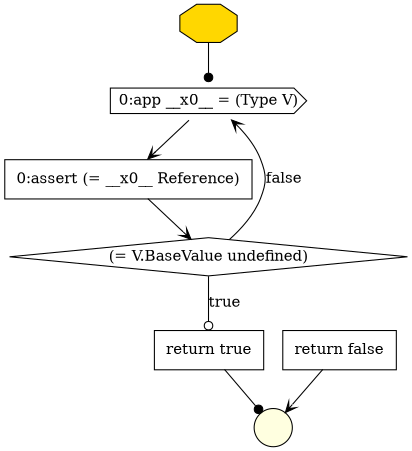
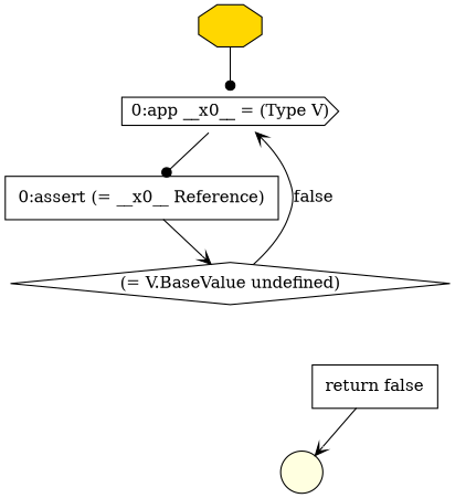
  digraph {
    node [color=black fillcolor=white shape=none style=filled]
    edge [arrowhead=dot color=black]
    n1 [fillcolor=gold label=" " shape=octagon]
    n2 [label=<<font color="black">0:app __x0__ = (Type V)</font>> shape=cds]
    n3 [label=<<font color="black">     <table border="0" cellborder="1" cellspacing="0" cellpadding="10">       <tr><td align="left">0:assert (= __x0__ Reference)</td></tr>     </table>   </font>> margin=0]
    n4 [label=<<font color="black">(= V.BaseValue undefined)</font>> shape=diamond]
-   n5 [label=<<font color="black">     <table border="0" cellborder="1" cellspacing="0" cellpadding="10">       <tr><td align="left">return true</td></tr>     </table>   </font>> margin=0]
    n6 [label=<<font color="black">     <table border="0" cellborder="1" cellspacing="0" cellpadding="10">       <tr><td align="left">return false</td></tr>     </table>   </font>> margin=0]
    n7 [fillcolor=lightyellow label=" " shape=circle]
    n1 -> n2
-   n2 -> n3 [arrowhead=vee]
+   n2 -> n3
    n3 -> n4 [arrowhead=vee]
    n4 -> n2 [arrowhead=vee label=<<font color="black">false</font>>]
-   n4 -> n5 [arrowhead=odot label=<<font color="black">true</font>>]
-   n5 -> n7
    n6 -> n7 [arrowhead=vee]
  }
